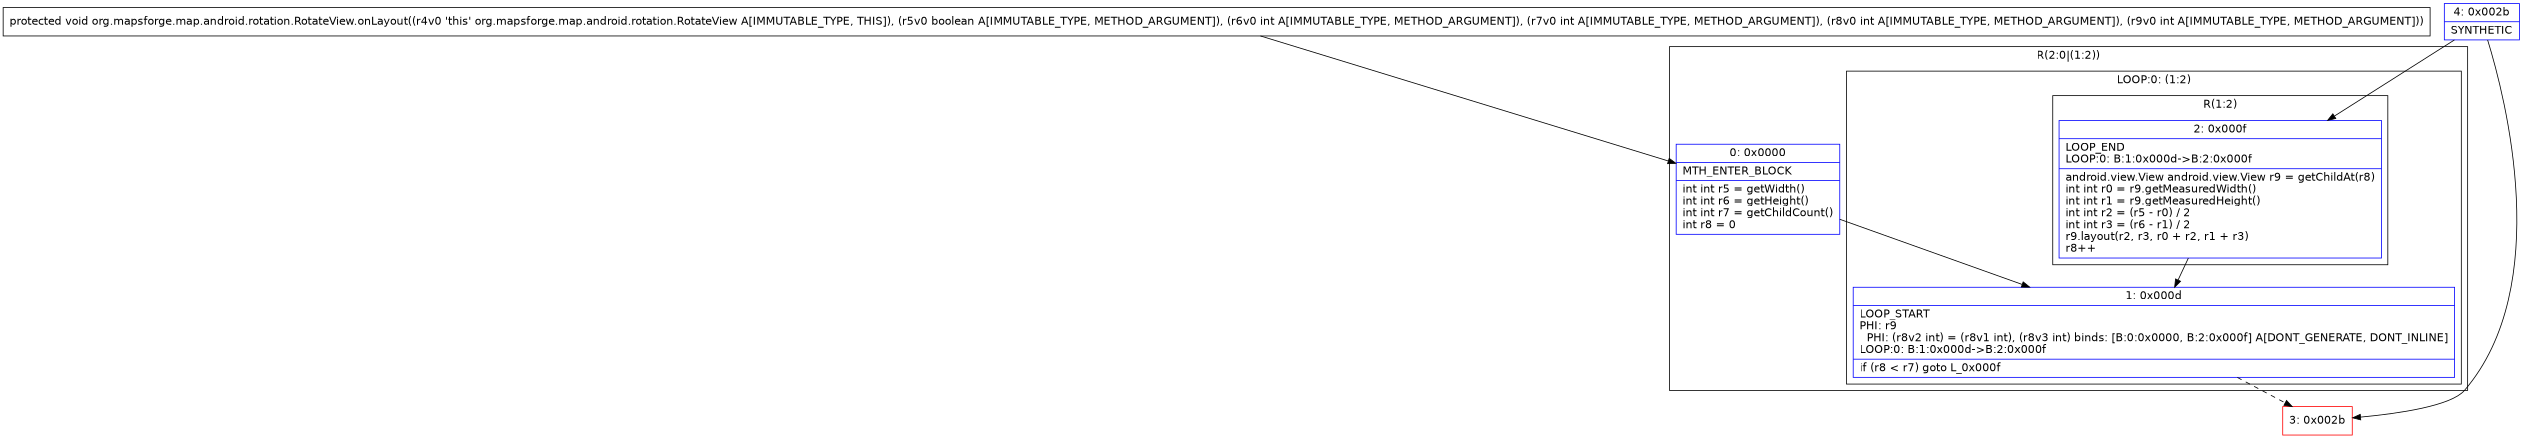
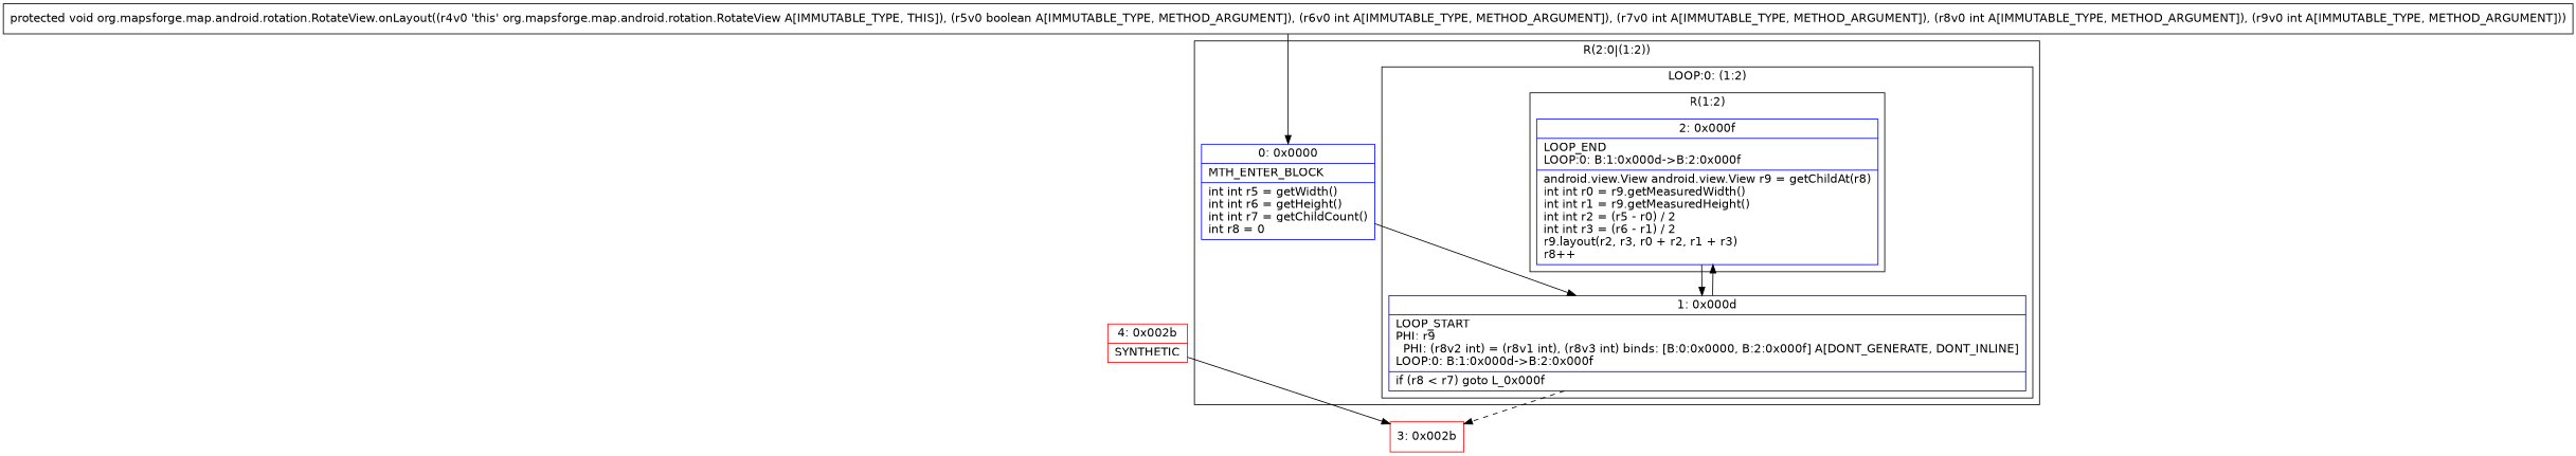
  digraph {
    fontname="DejaVu Sans"
    node [color=blue fontname="DejaVu Sans" shape=record]
    edge [fontname="DejaVu Sans"]
    n1 [label="{2\:\ 0x000f|LOOP_END\lLOOP:0: B:1:0x000d\-\>B:2:0x000f\l|android.view.View android.view.View r9 = getChildAt(r8)\lint int r0 = r9.getMeasuredWidth()\lint int r1 = r9.getMeasuredHeight()\lint int r2 = (r5 \- r0) \/ 2\lint int r3 = (r6 \- r1) \/ 2\lr9.layout(r2, r3, r0 + r2, r1 + r3)\lr8++\l}"]
    n2 [label="{1\:\ 0x000d|LOOP_START\lPHI: r9 \l  PHI: (r8v2 int) = (r8v1 int), (r8v3 int) binds: [B:0:0x0000, B:2:0x000f] A[DONT_GENERATE, DONT_INLINE]\lLOOP:0: B:1:0x000d\-\>B:2:0x000f\l|if (r8 \< r7) goto L_0x000f\l}"]
    n3 [label="{0\:\ 0x0000|MTH_ENTER_BLOCK\l|int int r5 = getWidth()\lint int r6 = getHeight()\lint int r7 = getChildCount()\lint r8 = 0\l}"]
    n4 [color=red label="{3\:\ 0x002b}"]
-   n5 [label="{4\:\ 0x002b|SYNTHETIC\l}"]
+   n5 [color=red label="{4\:\ 0x002b|SYNTHETIC\l}"]
    n6 [label="{protected void org.mapsforge.map.android.rotation.RotateView.onLayout((r4v0 'this' org.mapsforge.map.android.rotation.RotateView A[IMMUTABLE_TYPE, THIS]), (r5v0 boolean A[IMMUTABLE_TYPE, METHOD_ARGUMENT]), (r6v0 int A[IMMUTABLE_TYPE, METHOD_ARGUMENT]), (r7v0 int A[IMMUTABLE_TYPE, METHOD_ARGUMENT]), (r8v0 int A[IMMUTABLE_TYPE, METHOD_ARGUMENT]), (r9v0 int A[IMMUTABLE_TYPE, METHOD_ARGUMENT])) }" color=""]
    subgraph cluster_1 {
      label="R(2:0|(1:2))"
      n3
      subgraph cluster_2 {
        label="LOOP:0: (1:2)"
        n2
        subgraph cluster_3 {
          label="R(1:2)"
          n1
        }
      }
    }
    n1 -> n2
-   n5 -> n1
+   n2 -> n1
    n2 -> n4 [style=dashed]
    n3 -> n2
    n5 -> n4
    n6 -> n3
  }
